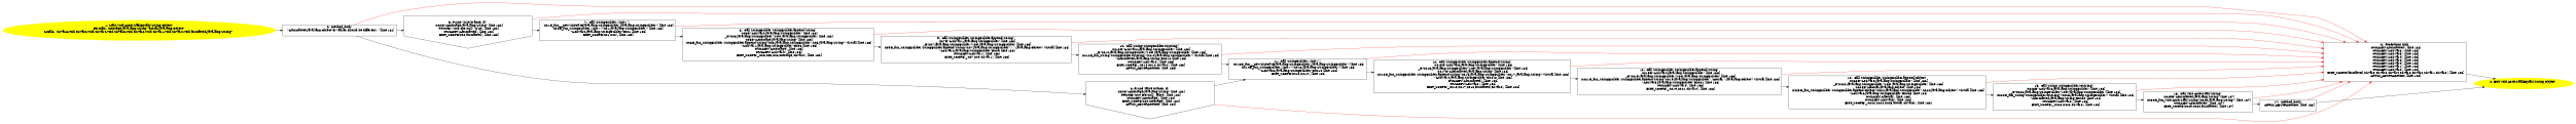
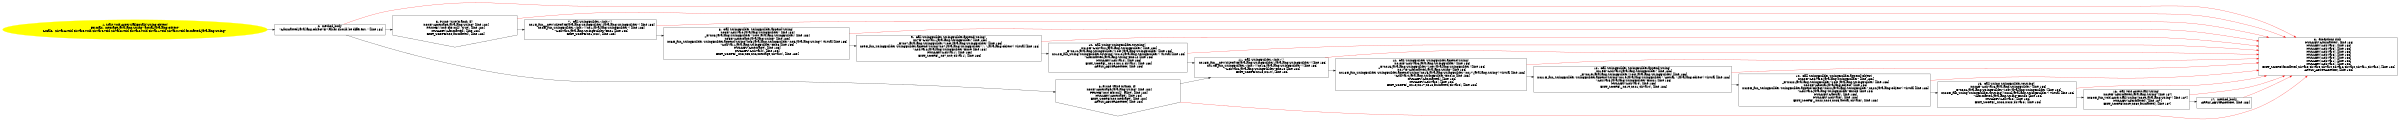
  digraph {
    rankdir=LR
    node [shape=box]
    n1 [color=yellow label="1: Start void Assert.failEquals(String,Object)\nFormals:  message:java.lang.String* actual:java.lang.Object*\nLocals:  $irvar6:void $irvar5:void $irvar4:void $irvar3:void $irvar2:void $irvar1:void $irvar0:void formatted:java.lang.String* \n  " style=filled shape=""]
    n2 [label="4:  method_body \n   *&formatted:java.lang.Object*=\"Values should be different. \" [line 181]\n "]
    n3 [label="3:  exceptions sink \n   NULLIFY(&formatted); [line 188]\n  NULLIFY(&$irvar3); [line 188]\n  NULLIFY(&$irvar5); [line 188]\n  NULLIFY(&$irvar4); [line 188]\n  NULLIFY(&$irvar6); [line 188]\n  NULLIFY(&$irvar0); [line 188]\n  NULLIFY(&$irvar1); [line 188]\n  NULLIFY(&$irvar2); [line 188]\n  EXIT_SCOPE(formatted,$irvar3,$irvar5,$irvar4,$irvar6,$irvar0,$irvar1,$irvar2); [line 188]\n  APPLY_ABSTRACTION; [line 188]\n "]
    n4 [label="5: Prune (true branch, if) \n   n$0=*&message:java.lang.String* [line 182]\n  PRUNE(!(n$0 == null), true); [line 182]\n  NULLIFY(&formatted); [line 182]\n  EXIT_SCOPE(n$0,formatted); [line 182]\n " shape=invhouse]
    n5 [label="6: Prune (false branch, if) \n   n$0=*&message:java.lang.String* [line 182]\n  PRUNE((n$0 == null), false); [line 182]\n  NULLIFY(&message); [line 182]\n  EXIT_SCOPE(n$0,message); [line 182]\n  APPLY_ABSTRACTION; [line 182]\n " shape=invhouse]
-   n6 [color=yellow label="2: Exit void Assert.failEquals(String,Object) \n  " style=filled shape=""]
    n7 [label="7:  Call StringBuilder.<init>() \n   n$1=_fun___new(sizeof(t=java.lang.StringBuilder):java.lang.StringBuilder*) [line 183]\n  n$2=_fun_StringBuilder.<init>()(n$1:java.lang.StringBuilder*) [line 183]\n  *&$irvar0:java.lang.StringBuilder*=n$1 [line 183]\n  EXIT_SCOPE(n$1,n$2); [line 183]\n "]
    n8 [label="11:  Call StringBuilder.<init>() \n   n$13=_fun___new(sizeof(t=java.lang.StringBuilder):java.lang.StringBuilder*) [line 186]\n  n$14=_fun_StringBuilder.<init>()(n$13:java.lang.StringBuilder*) [line 186]\n  *&$irvar3:java.lang.StringBuilder*=n$13 [line 186]\n  EXIT_SCOPE(n$13,n$14); [line 186]\n "]
    n9 [label="8:  Call StringBuilder StringBuilder.append(String) \n   n$3=*&$irvar0:java.lang.StringBuilder* [line 183]\n  _=*n$3:java.lang.StringBuilder*(root java.lang.StringBuilder) [line 183]\n  n$5=*&message:java.lang.String* [line 183]\n  n$6=_fun_StringBuilder StringBuilder.append(String)(n$3:java.lang.StringBuilder*,n$5:java.lang.String*) virtual [line 183]\n  *&$irvar1:java.lang.StringBuilder*=n$6 [line 183]\n  NULLIFY(&message); [line 183]\n  NULLIFY(&$irvar0); [line 183]\n  EXIT_SCOPE(_,n$3,n$5,n$6,message,$irvar0); [line 183]\n "]
    n10 [label="12:  Call StringBuilder StringBuilder.append(String) \n   n$15=*&$irvar3:java.lang.StringBuilder* [line 186]\n  _=*n$15:java.lang.StringBuilder*(root java.lang.StringBuilder) [line 186]\n  n$17=*&formatted:java.lang.String* [line 186]\n  n$18=_fun_StringBuilder StringBuilder.append(String)(n$15:java.lang.StringBuilder*,n$17:java.lang.String*) virtual [line 186]\n  *&$irvar4:java.lang.StringBuilder*=n$18 [line 186]\n  NULLIFY(&formatted); [line 186]\n  NULLIFY(&$irvar3); [line 186]\n  EXIT_SCOPE(_,n$15,n$17,n$18,formatted,$irvar3); [line 186]\n "]
    n11 [label="9:  Call StringBuilder StringBuilder.append(String) \n   n$7=*&$irvar1:java.lang.StringBuilder* [line 183]\n  _=*n$7:java.lang.StringBuilder*(root java.lang.StringBuilder) [line 183]\n  n$9=_fun_StringBuilder StringBuilder.append(String)(n$7:java.lang.StringBuilder*,\". \":java.lang.Object*) virtual [line 183]\n  *&$irvar2:java.lang.StringBuilder*=n$9 [line 183]\n  NULLIFY(&$irvar1); [line 183]\n  EXIT_SCOPE(_,n$7,n$9,$irvar1); [line 183]\n "]
    n12 [label="10:  Call String StringBuilder.toString() \n   n$10=*&$irvar2:java.lang.StringBuilder* [line 183]\n  _=*n$10:java.lang.StringBuilder*(root java.lang.StringBuilder) [line 183]\n  n$12=_fun_String StringBuilder.toString()(n$10:java.lang.StringBuilder*) virtual [line 183]\n  *&formatted:java.lang.String*=n$12 [line 183]\n  NULLIFY(&$irvar2); [line 183]\n  EXIT_SCOPE(_,n$10,n$12,$irvar2); [line 183]\n  APPLY_ABSTRACTION; [line 183]\n "]
    n13 [label="13:  Call StringBuilder StringBuilder.append(String) \n   n$19=*&$irvar4:java.lang.StringBuilder* [line 186]\n  _=*n$19:java.lang.StringBuilder*(root java.lang.StringBuilder) [line 186]\n  n$21=_fun_StringBuilder StringBuilder.append(String)(n$19:java.lang.StringBuilder*,\"Actual: \":java.lang.Object*) virtual [line 186]\n  *&$irvar5:java.lang.StringBuilder*=n$21 [line 186]\n  NULLIFY(&$irvar4); [line 186]\n  EXIT_SCOPE(_,n$19,n$21,$irvar4); [line 186]\n "]
    n14 [label="14:  Call StringBuilder StringBuilder.append(Object) \n   n$22=*&$irvar5:java.lang.StringBuilder* [line 186]\n  _=*n$22:java.lang.StringBuilder*(root java.lang.StringBuilder) [line 186]\n  n$24=*&actual:java.lang.Object* [line 186]\n  n$25=_fun_StringBuilder StringBuilder.append(Object)(n$22:java.lang.StringBuilder*,n$24:java.lang.Object*) virtual [line 186]\n  *&$irvar6:java.lang.StringBuilder*=n$25 [line 186]\n  NULLIFY(&actual); [line 186]\n  NULLIFY(&$irvar5); [line 186]\n  EXIT_SCOPE(_,n$22,n$24,n$25,actual,$irvar5); [line 186]\n "]
    n15 [label="15:  Call String StringBuilder.toString() \n   n$26=*&$irvar6:java.lang.StringBuilder* [line 186]\n  _=*n$26:java.lang.StringBuilder*(root java.lang.StringBuilder) [line 186]\n  n$28=_fun_String StringBuilder.toString()(n$26:java.lang.StringBuilder*) virtual [line 186]\n  *&formatted:java.lang.String*=n$28 [line 186]\n  NULLIFY(&$irvar6); [line 186]\n  EXIT_SCOPE(_,n$26,n$28,$irvar6); [line 186]\n "]
    n16 [label="16:  Call void Assert.fail(String) \n   n$29=*&formatted:java.lang.String* [line 187]\n  n$30=_fun_void Assert.fail(String)(n$29:java.lang.String*) [line 187]\n  NULLIFY(&formatted); [line 187]\n  EXIT_SCOPE(n$29,n$30,formatted); [line 187]\n "]
    n17 [label="17:  method_body \n   APPLY_ABSTRACTION; [line 188]\n "]
    n1 -> n2
    n2 -> n3 [color=red]
    n2 -> n4
    n2 -> n5
-   n3 -> n6
    n4 -> n3 [color=red]
    n4 -> n7
    n5 -> n3 [color=red]
    n5 -> n8
    n7 -> n3 [color=red]
    n7 -> n9
    n8 -> n3 [color=red]
    n8 -> n10
    n9 -> n3 [color=red]
    n9 -> n11
    n10 -> n3 [color=red]
    n10 -> n13
    n11 -> n3 [color=red]
    n11 -> n12
    n12 -> n3 [color=red]
    n12 -> n8
    n13 -> n3 [color=red]
    n13 -> n14
    n14 -> n3 [color=red]
    n14 -> n15
    n15 -> n3 [color=red]
    n15 -> n16
    n16 -> n3 [color=red]
    n16 -> n17
    n17 -> n3 [color=red]
-   n17 -> n6
  }
